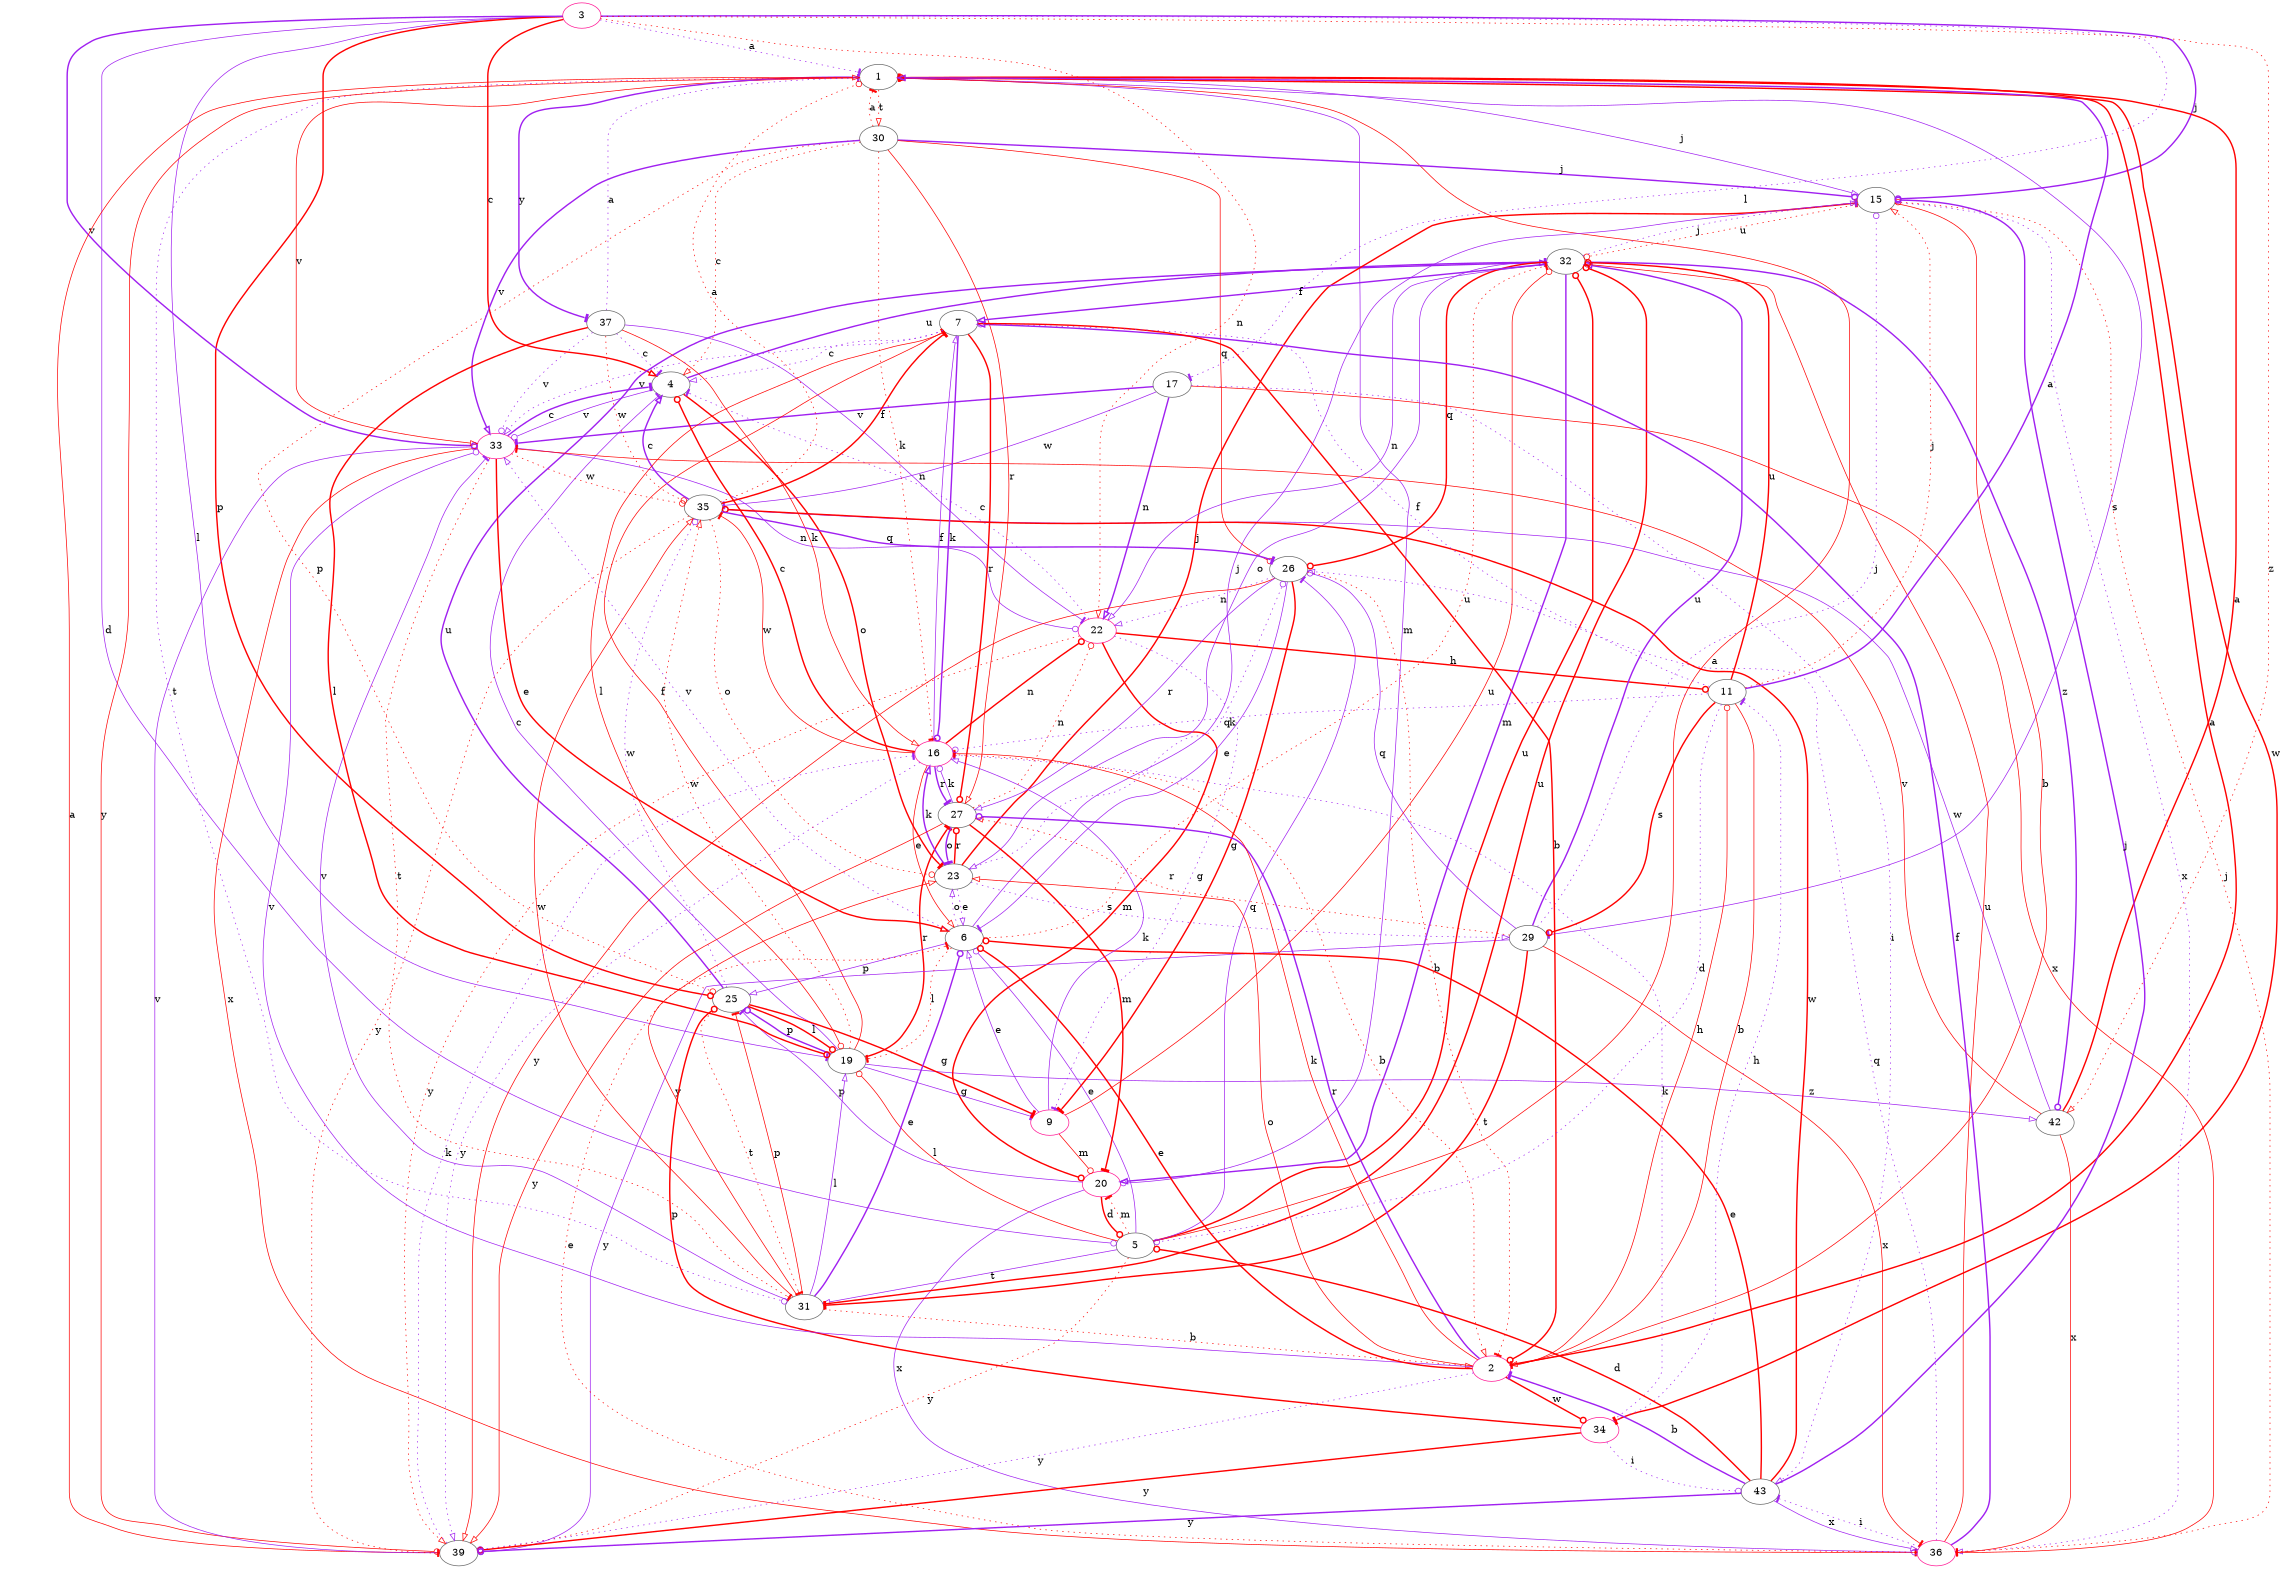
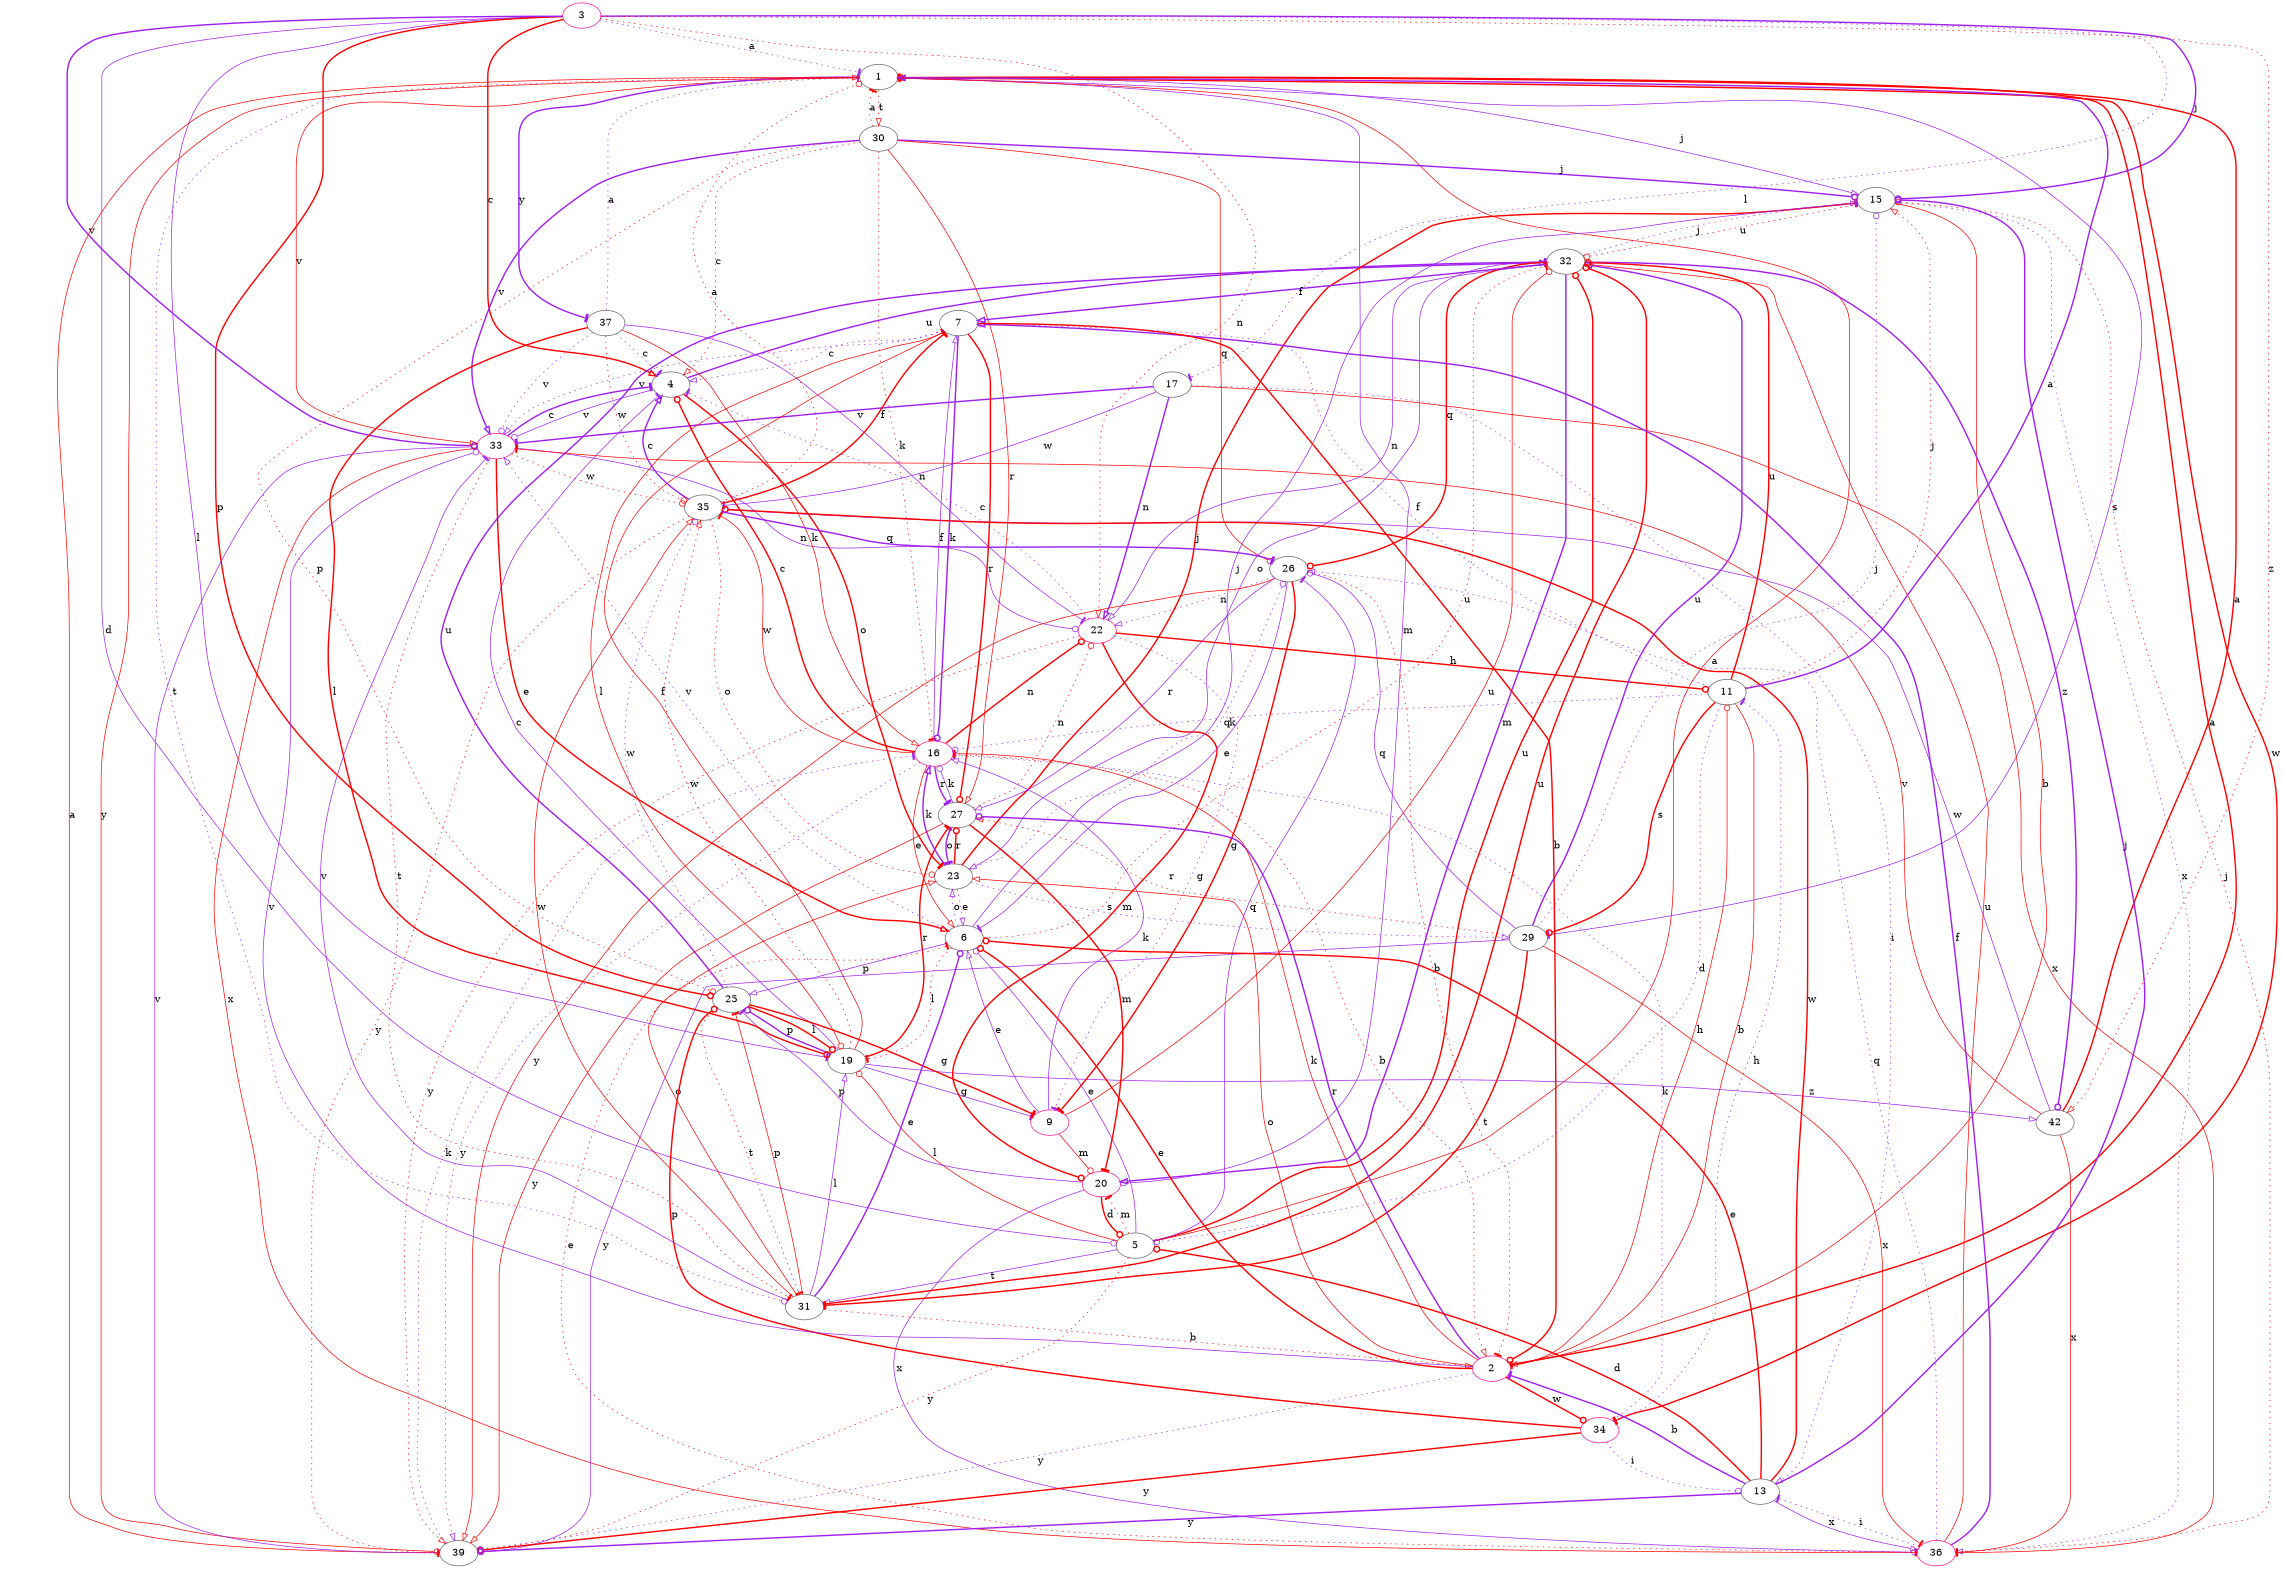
  strict digraph {
    node [color=gray40]
    edge [arrowhead=odot color=purple style=solid]
    n1 [color=deeppink label=3]
    1
    4
    5
    15
    17
    19
    22 [color=deeppink]
    25
    33 [color=deeppink]
    42
    20 [color=deeppink]
    29
    30
    31
    34 [color=deeppink]
    37
    39
    23
    32
    6
    26
    2 [color=deeppink]
    36 [color=deeppink]
-   13 [label=43]
+   13
    35
    9 [color=deeppink]
    27
    7
    11
    16 [color=deeppink]
    n1 -> 1 [arrowhead=tee label=a style=dotted]
    n1 -> 4 [arrowhead=onormal color=red label=c style=bold]
    n1 -> 5 [label=d]
    n1 -> 15 [label=j style=bold]
    n1 -> 17 [arrowhead=tee label=l style=dotted]
    n1 -> 19 [arrowhead=tee label=l]
    n1 -> 22 [arrowhead=onormal color=red label=n style=dotted]
    n1 -> 25 [color=red label=p style=bold]
    n1 -> 33 [label=v style=bold]
    n1 -> 42 [arrowhead=onormal color=red label=z style=dotted]
    1 -> 15 [arrowhead=onormal label=j]
    1 -> 33 [arrowhead=onormal color=red label=v]
    1 -> 20 [label=m]
    1 -> 29 [arrowhead=tee label=s]
    1 -> 30 [arrowhead=onormal color=red label=t style=dotted]
    1 -> 31 [label=t style=dotted]
    1 -> 34 [arrowhead=tee color=red label=w style=bold]
    1 -> 37 [arrowhead=tee label=y style=bold]
    1 -> 39 [color=red label=y]
    4 -> 33 [label=v]
    4 -> 23 [arrowhead=tee color=red label=o style=bold]
    4 -> 32 [arrowhead=tee label=u style=bold]
    5 -> 1 [arrowhead=onormal color=red label=a]
    5 -> 19 [color=red label=l]
    5 -> 20 [arrowhead=tee color=red label=m style=dotted]
    5 -> 31 [arrowhead=onormal label=t]
    5 -> 39 [color=red label=y style=dotted]
    5 -> 32 [color=red label=u style=bold]
    5 -> 6 [label=e]
    5 -> 26 [arrowhead=tee label=q]
    15 -> 32 [color=red label=u style=dotted]
    15 -> 2 [arrowhead=onormal color=red label=b]
    15 -> 36 [arrowhead=onormal label=x style=dotted]
    17 -> 22 [arrowhead=onormal label=n style=bold]
    17 -> 33 [arrowhead=tee label=v style=bold]
    17 -> 36 [arrowhead=tee color=red label=x]
    17 -> 13 [arrowhead=onormal label=i style=dotted]
    17 -> 35 [arrowhead=tee label=w]
    19 -> 4 [arrowhead=tee label=c]
    19 -> 25 [label=p style=bold]
    19 -> 42 [arrowhead=onormal label=z]
    19 -> 35 [arrowhead=onormal color=red label=w style=dotted]
    19 -> 9 [arrowhead=tee label=g]
    19 -> 27 [arrowhead=tee color=red label=r style=bold]
    19 -> 7 [arrowhead=tee color=red label=f]
    22 -> 4 [arrowhead=tee label=c style=dotted]
    22 -> 20 [color=red label=m style=bold]
    22 -> 39 [arrowhead=onormal color=red label=y style=dotted]
    22 -> 9 [arrowhead=tee label=g style=dotted]
    22 -> 11 [color=red label=h style=bold]
    25 -> 19 [color=red label=l style=bold]
    25 -> 31 [arrowhead=tee color=red label=t style=dotted]
    25 -> 32 [arrowhead=onormal label=u style=bold]
    25 -> 35 [label=w style=dotted]
    25 -> 9 [arrowhead=tee color=red label=g style=bold]
    33 -> 4 [arrowhead=tee label=c style=bold]
    33 -> 22 [label=n]
    33 -> 31 [arrowhead=tee color=red label=t style=dotted]
    33 -> 6 [arrowhead=onormal color=red label=e style=bold]
    33 -> 36 [arrowhead=tee color=red label=x]
    33 -> 35 [color=red label=w style=dotted]
    42 -> 1 [arrowhead=tee color=red label=a style=bold]
    42 -> 33 [arrowhead=tee color=red label=v]
    42 -> 36 [arrowhead=tee color=red label=x]
    42 -> 35 [label=w]
    20 -> 5 [color=red label=d style=bold]
    20 -> 25 [arrowhead=tee label=p]
    20 -> 36 [label=x]
    29 -> 15 [label=j style=dotted]
    29 -> 31 [arrowhead=tee color=red label=t style=bold]
    29 -> 39 [label=y]
    29 -> 32 [arrowhead=onormal label=u style=bold]
    29 -> 26 [label=q]
    29 -> 36 [arrowhead=tee color=red label=x]
    29 -> 27 [arrowhead=onormal color=red label=r style=dotted]
    30 -> 1 [arrowhead=tee color=red label=a style=dotted]
    30 -> 4 [arrowhead=onormal color=red label=c style=dotted]
    30 -> 15 [label=j style=bold]
    30 -> 25 [color=red label=p style=dotted]
    30 -> 33 [arrowhead=onormal label=v style=bold]
    30 -> 26 [color=red label=q]
    30 -> 27 [arrowhead=onormal color=red label=r]
    30 -> 16 [arrowhead=tee color=red label=k style=dotted]
    31 -> 19 [arrowhead=onormal label=l]
    31 -> 25 [arrowhead=tee color=red label=p]
    31 -> 33 [arrowhead=tee label=v]
-   31 -> 23 [arrowhead=onormal color=red label=y]
+   31 -> 23 [arrowhead=onormal color=red label=o]
    31 -> 32 [color=red label=u style=bold]
    31 -> 6 [label=e style=bold]
    31 -> 2 [arrowhead=onormal color=red label=b style=dotted]
    31 -> 35 [arrowhead=onormal color=red label=w]
    34 -> 25 [color=red label=p style=bold]
    34 -> 39 [color=red label=y style=bold]
    34 -> 13 [label=i style=dotted]
    34 -> 11 [arrowhead=tee label=h style=dotted]
    34 -> 16 [arrowhead=tee label=k style=dotted]
    37 -> 1 [arrowhead=tee label=a style=dotted]
    37 -> 4 [arrowhead=tee label=c style=dotted]
    37 -> 19 [color=red label=l style=bold]
    37 -> 22 [arrowhead=tee label=n]
    37 -> 33 [label=v style=dotted]
    37 -> 35 [color=red label=w style=dotted]
    37 -> 16 [arrowhead=onormal color=red label=k]
    39 -> 1 [arrowhead=onormal color=red label=a]
    39 -> 33 [label=v]
    39 -> 16 [arrowhead=tee label=k style=dotted]
    23 -> 15 [arrowhead=tee color=red label=j style=bold]
    23 -> 29 [arrowhead=onormal label=s style=dotted]
    23 -> 6 [arrowhead=onormal label=e style=dotted]
    23 -> 26 [label=q style=dotted]
    23 -> 27 [color=red label=r style=bold]
    23 -> 16 [arrowhead=onormal label=k style=bold]
    32 -> 15 [arrowhead=onormal label=j style=dotted]
    32 -> 22 [arrowhead=onormal label=n]
    32 -> 42 [label=z style=bold]
    32 -> 20 [arrowhead=onormal label=m style=bold]
    32 -> 23 [arrowhead=onormal label=o]
    32 -> 26 [color=red label=q style=bold]
    32 -> 7 [arrowhead=onormal label=f style=bold]
    6 -> 15 [arrowhead=tee label=j]
    6 -> 19 [arrowhead=tee color=red label=l style=dotted]
    6 -> 25 [arrowhead=onormal label=p]
    6 -> 33 [arrowhead=onormal label=v style=dotted]
    6 -> 23 [arrowhead=onormal label=o style=dotted]
    6 -> 32 [arrowhead=tee color=red label=u style=dotted]
    26 -> 22 [arrowhead=onormal label=n style=dotted]
    26 -> 39 [arrowhead=onormal color=red label=y]
    26 -> 6 [arrowhead=tee label=e]
    26 -> 2 [arrowhead=tee color=red label=b style=dotted]
    26 -> 9 [arrowhead=tee color=red label=g style=bold]
    26 -> 27 [arrowhead=onormal label=r]
    2 -> 1 [color=red label=a style=bold]
    2 -> 33 [label=v]
    2 -> 34 [color=red label=w style=bold]
    2 -> 39 [label=y style=dotted]
    2 -> 23 [arrowhead=onormal color=red label=o]
    2 -> 6 [color=red label=e style=bold]
    2 -> 27 [label=r style=bold]
    2 -> 11 [color=red label=h]
    2 -> 16 [arrowhead=tee color=red label=k]
    36 -> 15 [color=red label=j style=dotted]
    36 -> 32 [color=red label=u]
    36 -> 6 [arrowhead=tee color=red label=e style=dotted]
    36 -> 26 [arrowhead=onormal label=q style=dotted]
    36 -> 13 [arrowhead=tee label=i style=dotted]
    36 -> 7 [arrowhead=onormal label=f style=bold]
    13 -> 5 [color=red label=d style=bold]
    13 -> 15 [label=j style=bold]
    13 -> 39 [label=y style=bold]
    13 -> 6 [color=red label=e style=bold]
    13 -> 2 [arrowhead=tee label=b style=bold]
    13 -> 36 [arrowhead=onormal label=x]
    13 -> 35 [color=red label=w style=bold]
    35 -> 1 [color=red label=a style=dotted]
    35 -> 4 [arrowhead=onormal label=c style=bold]
    35 -> 39 [arrowhead=tee color=red label=y style=dotted]
    35 -> 23 [color=red label=o style=dotted]
    35 -> 26 [arrowhead=tee label=q style=bold]
    35 -> 7 [arrowhead=tee color=red label=f style=bold]
    9 -> 20 [color=red label=m]
    9 -> 32 [color=red label=u]
    9 -> 6 [arrowhead=onormal label=e]
    9 -> 16 [arrowhead=onormal label=k]
    27 -> 22 [color=red label=n style=dotted]
    27 -> 20 [arrowhead=tee color=red label=m style=bold]
    27 -> 39 [arrowhead=onormal color=red label=y]
    27 -> 23 [arrowhead=tee label=o style=bold]
    27 -> 16 [label=k]
    7 -> 4 [arrowhead=onormal label=c style=dotted]
    7 -> 19 [color=red label=l]
    7 -> 33 [arrowhead=onormal label=v style=dotted]
    7 -> 2 [color=red label=b style=bold]
    7 -> 27 [color=red label=r style=bold]
    7 -> 16 [label=k style=bold]
    11 -> 1 [arrowhead=onormal label=a style=bold]
    11 -> 5 [label=d style=dotted]
    11 -> 15 [arrowhead=onormal color=red label=j style=dotted]
    11 -> 29 [color=red label=s style=bold]
    11 -> 32 [color=red label=u style=bold]
    11 -> 2 [arrowhead=tee color=red label=b]
    11 -> 7 [label=f style=dotted]
    11 -> 16 [label=k style=dotted]
    16 -> 4 [color=red label=c style=bold]
    16 -> 22 [color=red label=n style=bold]
    16 -> 39 [arrowhead=onormal label=y style=dotted]
    16 -> 6 [arrowhead=onormal color=red label=e]
    16 -> 2 [arrowhead=onormal color=red label=b style=dotted]
    16 -> 35 [arrowhead=tee color=red label=w]
    16 -> 27 [arrowhead=tee label=r style=bold]
    16 -> 7 [arrowhead=onormal label=f]
  }
